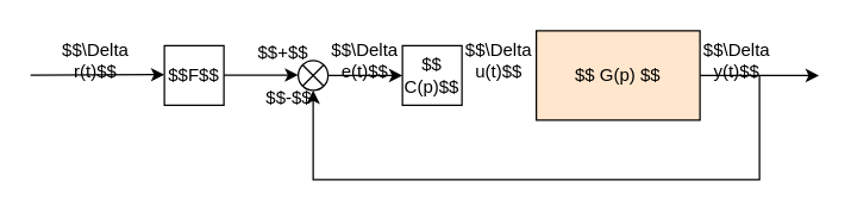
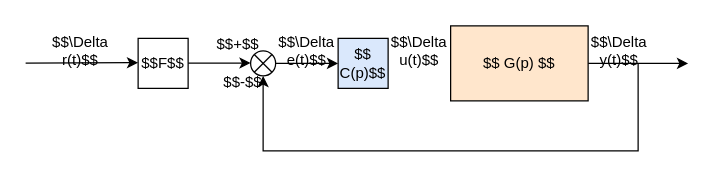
  <mxCell id="0" />
  <mxCell id="1" parent="0" />
- <mxCell id="2" value="$$ C(p)$$" style="whiteSpace=wrap;html=1;aspect=fixed;" parent="1" vertex="1"><mxGeometry x="270" y="30" width="40" height="40" as="geometry" /></mxCell>
+ <mxCell id="2" value="$$ C(p)$$" style="whiteSpace=wrap;html=1;aspect=fixed;fillColor=#dae8fc;" parent="1" vertex="1"><mxGeometry x="270" y="30" width="40" height="40" as="geometry" /></mxCell>
  <mxCell id="3" style="edgeStyle=orthogonalEdgeStyle;rounded=0;orthogonalLoop=1;jettySize=auto;html=1;exitX=1;exitY=0.5;exitDx=0;exitDy=0;entryX=0;entryY=0.5;entryDx=0;entryDy=0;" parent="1" source="5" target="2" edge="1"><mxGeometry relative="1" as="geometry" /></mxCell>
  <mxCell id="4" style="edgeStyle=orthogonalEdgeStyle;rounded=0;orthogonalLoop=1;jettySize=auto;html=1;exitX=0.5;exitY=1;exitDx=0;exitDy=0;shadow=0;strokeColor=default;startArrow=classic;startFill=1;endArrow=none;endFill=0;" parent="1" source="5" edge="1"><mxGeometry relative="1" as="geometry"><mxPoint x="510" y="50" as="targetPoint" /><Array as="points"><mxPoint x="210" y="120" /><mxPoint x="510" y="120" /></Array></mxGeometry></mxCell>
  <mxCell id="5" value="" style="shape=sumEllipse;perimeter=ellipsePerimeter;whiteSpace=wrap;html=1;backgroundOutline=1;" parent="1" vertex="1"><mxGeometry x="200" y="40" width="20" height="20" as="geometry" /></mxCell>
  <mxCell id="6" style="edgeStyle=orthogonalEdgeStyle;rounded=0;orthogonalLoop=1;jettySize=auto;html=1;exitX=1;exitY=0.5;exitDx=0;exitDy=0;" parent="1" source="7" edge="1"><mxGeometry relative="1" as="geometry"><mxPoint x="550" y="50" as="targetPoint" /></mxGeometry></mxCell>
  <mxCell id="7" value="$$ G(p) $$" style="rounded=0;whiteSpace=wrap;html=1;fillColor=#ffe6cc;" parent="1" vertex="1"><mxGeometry x="360" y="20" width="110" height="60" as="geometry" /></mxCell>
  <mxCell id="8" value="" style="endArrow=classic;html=1;rounded=0;" parent="1" edge="1"><mxGeometry width="50" height="50" relative="1" as="geometry"><mxPoint x="20" y="49.72" as="sourcePoint" /><mxPoint x="110" y="49.43" as="targetPoint" /></mxGeometry></mxCell>
  <mxCell id="9" value="$$\Delta r(t)$$" style="text;html=1;strokeColor=none;fillColor=none;align=center;verticalAlign=middle;whiteSpace=wrap;rounded=0;" parent="1" vertex="1"><mxGeometry x="34" y="29.72" width="60" height="20" as="geometry" /></mxCell>
  <mxCell id="10" value="$$\Delta u(t)$$" style="text;html=1;strokeColor=none;fillColor=none;align=center;verticalAlign=middle;whiteSpace=wrap;rounded=0;" parent="1" vertex="1"><mxGeometry x="310" y="30" width="50" height="20" as="geometry" /></mxCell>
  <mxCell id="11" value="$$\Delta y(t)$$" style="text;html=1;strokeColor=none;fillColor=none;align=center;verticalAlign=middle;whiteSpace=wrap;rounded=0;" parent="1" vertex="1"><mxGeometry x="470" y="30" width="50" height="20" as="geometry" /></mxCell>
  <mxCell id="12" value="$$+$$" style="text;html=1;strokeColor=none;fillColor=none;align=center;verticalAlign=middle;whiteSpace=wrap;rounded=0;" parent="1" vertex="1"><mxGeometry x="180" y="30" width="20" height="10" as="geometry" /></mxCell>
  <mxCell id="13" value="$$-$$" style="text;html=1;strokeColor=none;fillColor=none;align=center;verticalAlign=middle;whiteSpace=wrap;rounded=0;" parent="1" vertex="1"><mxGeometry x="184" y="60" width="20" height="10" as="geometry" /></mxCell>
  <mxCell id="14" style="edgeStyle=orthogonalEdgeStyle;rounded=0;orthogonalLoop=1;jettySize=auto;html=1;exitX=1;exitY=0.5;exitDx=0;exitDy=0;entryX=0;entryY=0.5;entryDx=0;entryDy=0;" parent="1" edge="1"><mxGeometry relative="1" as="geometry"><mxPoint x="150" y="49.71" as="sourcePoint" /><mxPoint x="200" y="49.71" as="targetPoint" /></mxGeometry></mxCell>
  <mxCell id="15" value="$$F$$" style="whiteSpace=wrap;html=1;aspect=fixed;" parent="1" vertex="1"><mxGeometry x="110" y="30" width="40" height="40" as="geometry" /></mxCell>
  <mxCell id="16" value="$$\Delta e(t)$$" style="text;html=1;strokeColor=none;fillColor=none;align=center;verticalAlign=middle;whiteSpace=wrap;rounded=0;" vertex="1" parent="1"><mxGeometry x="220" y="30" width="50" height="20" as="geometry" /></mxCell>
